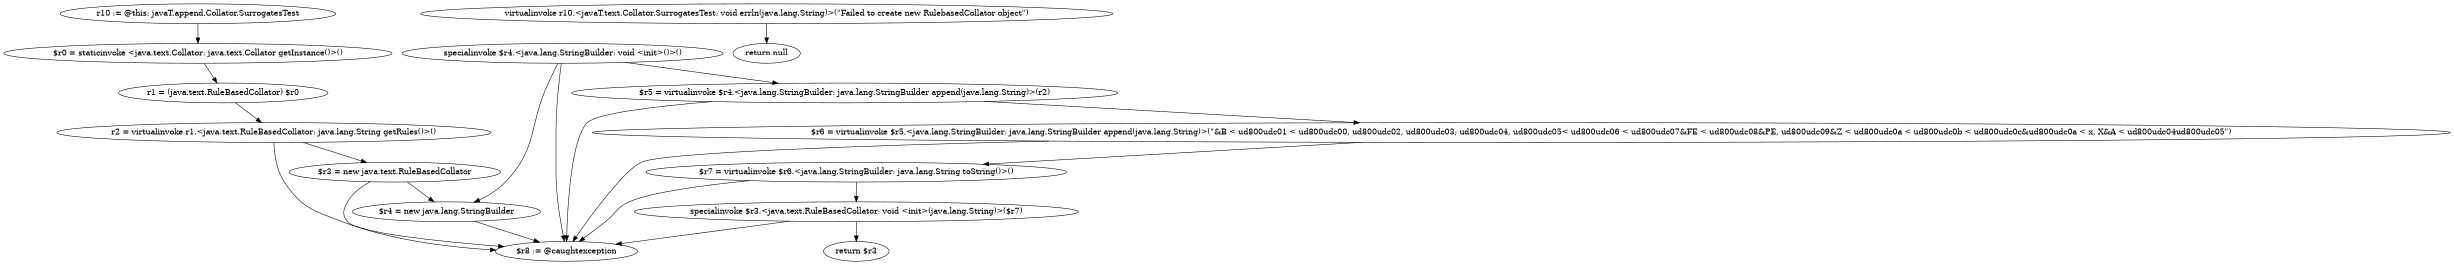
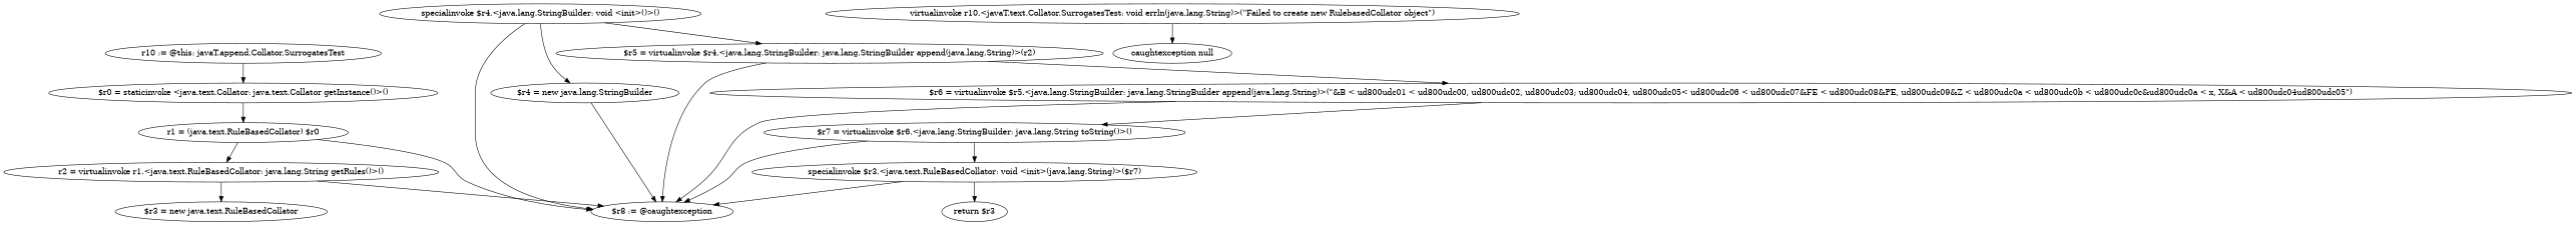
  digraph {
    n1 [label="r10 := @this: javaT.append.Collator.SurrogatesTest"]
    "$r0 = staticinvoke <java.text.Collator: java.text.Collator getInstance()>()"
    "r1 = (java.text.RuleBasedCollator) $r0"
    "r2 = virtualinvoke r1.<java.text.RuleBasedCollator: java.lang.String getRules()>()"
    "$r3 = new java.text.RuleBasedCollator"
    "$r8 := @caughtexception"
    "$r4 = new java.lang.StringBuilder"
    "specialinvoke $r4.<java.lang.StringBuilder: void <init>()>()"
    "$r5 = virtualinvoke $r4.<java.lang.StringBuilder: java.lang.StringBuilder append(java.lang.String)>(r2)"
    "$r6 = virtualinvoke $r5.<java.lang.StringBuilder: java.lang.StringBuilder append(java.lang.String)>(\"&B < \ud800\udc01 < \ud800\udc00, \ud800\udc02, \ud800\udc03; \ud800\udc04, \ud800\udc05< \ud800\udc06 < \ud800\udc07&FE < \ud800\udc08&PE, \ud800\udc09&Z < \ud800\udc0a < \ud800\udc0b < \ud800\udc0c&\ud800\udc0a < x, X&A < \ud800\udc04\ud800\udc05\")"
    "$r7 = virtualinvoke $r6.<java.lang.StringBuilder: java.lang.String toString()>()"
    "specialinvoke $r3.<java.text.RuleBasedCollator: void <init>(java.lang.String)>($r7)"
    "return $r3"
    "virtualinvoke r10.<javaT.text.Collator.SurrogatesTest: void errln(java.lang.String)>(\"Failed to create new RulebasedCollator object\")"
-   "return null"
+   "return null" [label="caughtexception null"]
    n1 -> "$r0 = staticinvoke <java.text.Collator: java.text.Collator getInstance()>()"
    "$r0 = staticinvoke <java.text.Collator: java.text.Collator getInstance()>()" -> "r1 = (java.text.RuleBasedCollator) $r0"
    "r1 = (java.text.RuleBasedCollator) $r0" -> "r2 = virtualinvoke r1.<java.text.RuleBasedCollator: java.lang.String getRules()>()"
    "r2 = virtualinvoke r1.<java.text.RuleBasedCollator: java.lang.String getRules()>()" -> "$r3 = new java.text.RuleBasedCollator"
    "r2 = virtualinvoke r1.<java.text.RuleBasedCollator: java.lang.String getRules()>()" -> "$r8 := @caughtexception"
-   "$r3 = new java.text.RuleBasedCollator" -> "$r8 := @caughtexception"
-   "$r3 = new java.text.RuleBasedCollator" -> "$r4 = new java.lang.StringBuilder"
+   "r1 = (java.text.RuleBasedCollator) $r0" -> "$r8 := @caughtexception"
    "$r4 = new java.lang.StringBuilder" -> "$r8 := @caughtexception"
    "specialinvoke $r4.<java.lang.StringBuilder: void <init>()>()" -> "$r8 := @caughtexception"
    "specialinvoke $r4.<java.lang.StringBuilder: void <init>()>()" -> "$r4 = new java.lang.StringBuilder"
    "specialinvoke $r4.<java.lang.StringBuilder: void <init>()>()" -> "$r5 = virtualinvoke $r4.<java.lang.StringBuilder: java.lang.StringBuilder append(java.lang.String)>(r2)"
    "$r5 = virtualinvoke $r4.<java.lang.StringBuilder: java.lang.StringBuilder append(java.lang.String)>(r2)" -> "$r8 := @caughtexception"
    "$r5 = virtualinvoke $r4.<java.lang.StringBuilder: java.lang.StringBuilder append(java.lang.String)>(r2)" -> "$r6 = virtualinvoke $r5.<java.lang.StringBuilder: java.lang.StringBuilder append(java.lang.String)>(\"&B < \ud800\udc01 < \ud800\udc00, \ud800\udc02, \ud800\udc03; \ud800\udc04, \ud800\udc05< \ud800\udc06 < \ud800\udc07&FE < \ud800\udc08&PE, \ud800\udc09&Z < \ud800\udc0a < \ud800\udc0b < \ud800\udc0c&\ud800\udc0a < x, X&A < \ud800\udc04\ud800\udc05\")"
    "$r6 = virtualinvoke $r5.<java.lang.StringBuilder: java.lang.StringBuilder append(java.lang.String)>(\"&B < \ud800\udc01 < \ud800\udc00, \ud800\udc02, \ud800\udc03; \ud800\udc04, \ud800\udc05< \ud800\udc06 < \ud800\udc07&FE < \ud800\udc08&PE, \ud800\udc09&Z < \ud800\udc0a < \ud800\udc0b < \ud800\udc0c&\ud800\udc0a < x, X&A < \ud800\udc04\ud800\udc05\")" -> "$r8 := @caughtexception"
    "$r6 = virtualinvoke $r5.<java.lang.StringBuilder: java.lang.StringBuilder append(java.lang.String)>(\"&B < \ud800\udc01 < \ud800\udc00, \ud800\udc02, \ud800\udc03; \ud800\udc04, \ud800\udc05< \ud800\udc06 < \ud800\udc07&FE < \ud800\udc08&PE, \ud800\udc09&Z < \ud800\udc0a < \ud800\udc0b < \ud800\udc0c&\ud800\udc0a < x, X&A < \ud800\udc04\ud800\udc05\")" -> "$r7 = virtualinvoke $r6.<java.lang.StringBuilder: java.lang.String toString()>()"
    "$r7 = virtualinvoke $r6.<java.lang.StringBuilder: java.lang.String toString()>()" -> "$r8 := @caughtexception"
    "$r7 = virtualinvoke $r6.<java.lang.StringBuilder: java.lang.String toString()>()" -> "specialinvoke $r3.<java.text.RuleBasedCollator: void <init>(java.lang.String)>($r7)"
    "specialinvoke $r3.<java.text.RuleBasedCollator: void <init>(java.lang.String)>($r7)" -> "$r8 := @caughtexception"
    "specialinvoke $r3.<java.text.RuleBasedCollator: void <init>(java.lang.String)>($r7)" -> "return $r3"
    "virtualinvoke r10.<javaT.text.Collator.SurrogatesTest: void errln(java.lang.String)>(\"Failed to create new RulebasedCollator object\")" -> "return null"
  }
